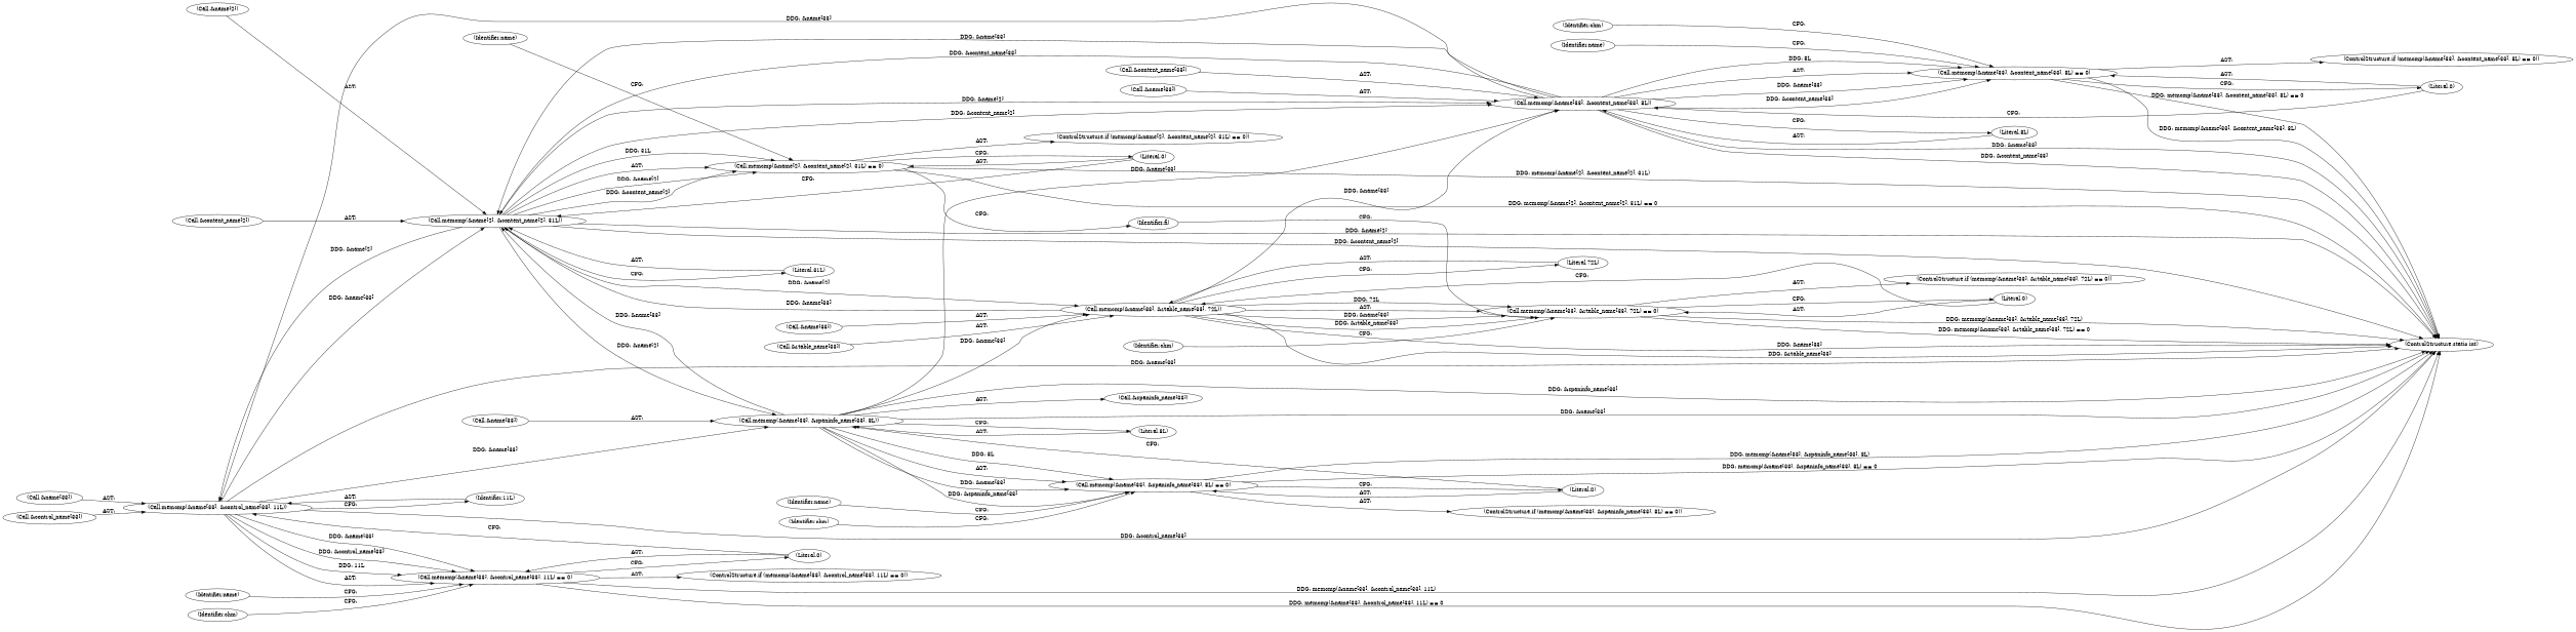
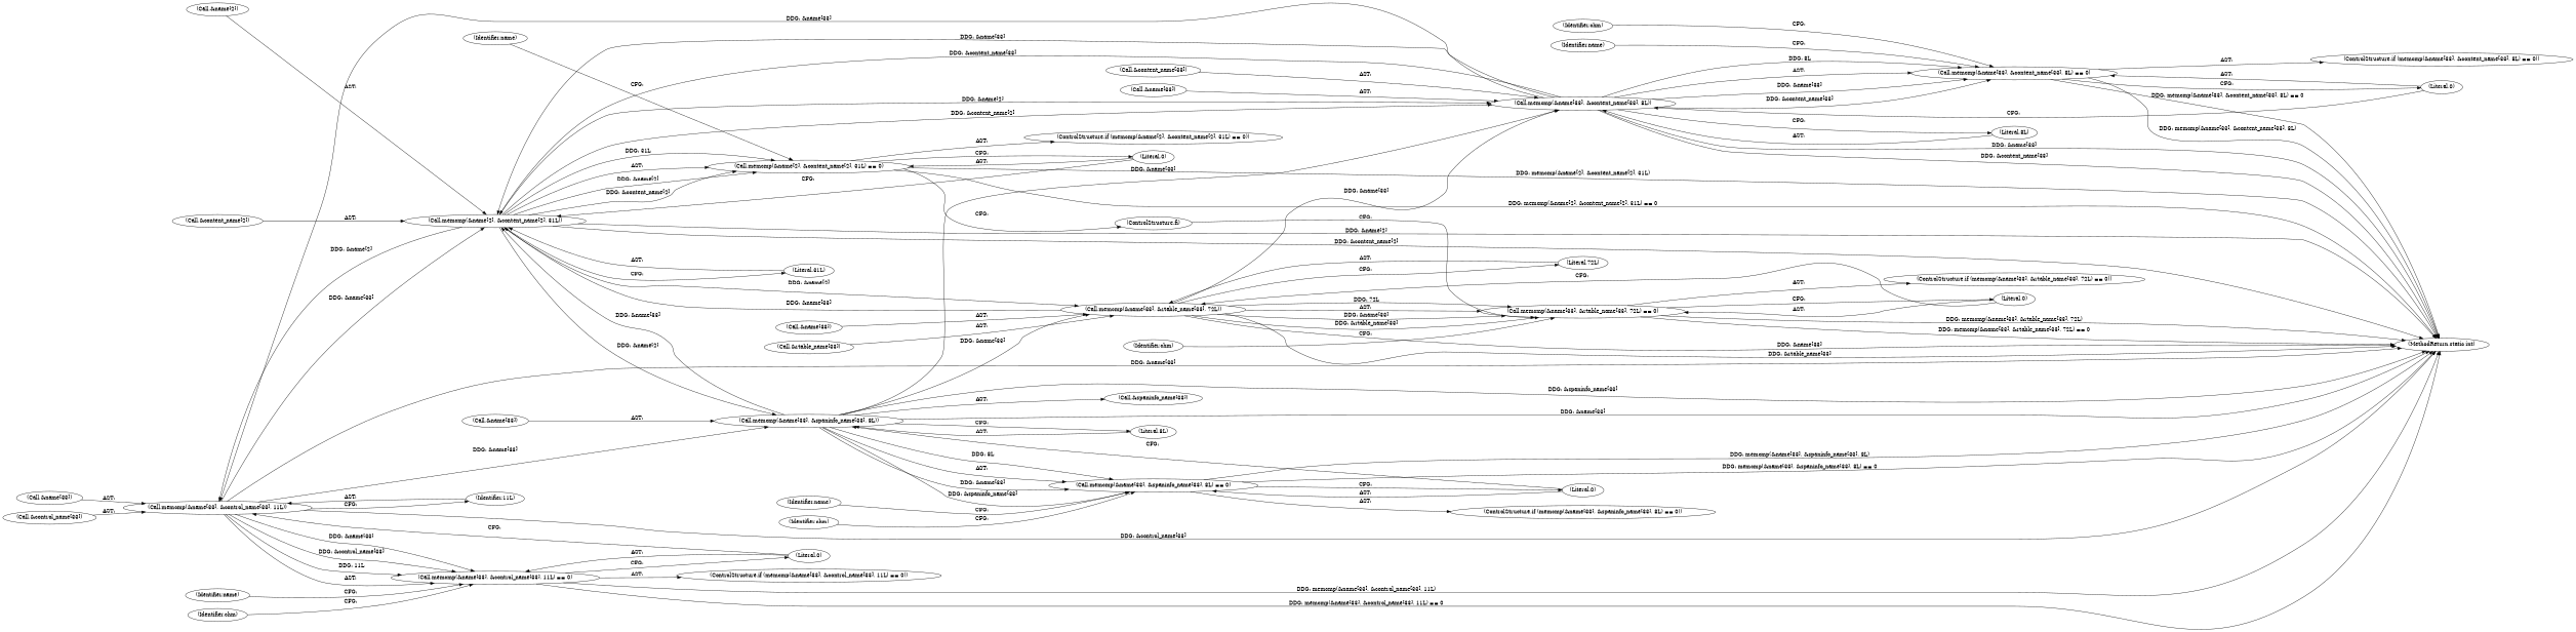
  digraph {
    rankdir=LR
    n1 [label="(Call,memcmp(&name[33], &control_name[33], 11L))"]
    n2 [label="(Call,memcmp(&name[2], &content_name[2], 31L))"]
    n3 [label="(Call,memcmp(&name[33], &spaninfo_name[33], 8L))"]
    n4 [label="(Call,memcmp(&name[33], &control_name[33], 11L) == 0)"]
-   n5 [label="(ControlStructure,static int)"]
+   n5 [label="(MethodReturn,static int)"]
    n6 [label="(Identifier,11L)"]
    n7 [label="(Call,memcmp(&name[33], &content_name[33], 8L))"]
    n8 [label="(Call,memcmp(&name[33], &rtable_name[33], 72L))"]
    n9 [label="(Call,memcmp(&name[2], &content_name[2], 31L) == 0)"]
    n10 [label="(Literal,31L)"]
    n11 [label="(Call,memcmp(&name[33], &content_name[33], 8L) == 0)"]
    n12 [label="(Literal,8L)"]
    n13 [label="(Call,memcmp(&name[33], &spaninfo_name[33], 8L) == 0)"]
    n14 [label="(Literal,8L)"]
    n15 [label="(Call,&spaninfo_name[33])"]
    n16 [label="(Literal,0)"]
    n17 [label="(ControlStructure,if (memcmp(&name[33], &control_name[33], 11L) == 0))"]
    n18 [label="(Call,memcmp(&name[33], &rtable_name[33], 72L) == 0)"]
    n19 [label="(Literal,72L)"]
    n20 [label="(ControlStructure,if (memcmp(&name[2], &content_name[2], 31L) == 0))"]
    n21 [label="(Literal,0)"]
-   n22 [label="(Identifier,fi)"]
+   n22 [label="(ControlStructure,fi)"]
    n23 [label="(ControlStructure,if (memcmp(&name[33], &content_name[33], 8L) == 0))"]
    n24 [label="(Literal,0)"]
    n25 [label="(ControlStructure,if (memcmp(&name[33], &rtable_name[33], 72L) == 0))"]
    n26 [label="(Literal,0)"]
    n27 [label="(ControlStructure,if (memcmp(&name[33], &spaninfo_name[33], 8L) == 0))"]
    n28 [label="(Literal,0)"]
    n29 [label="(Call,&content_name[33])"]
    n30 [label="(Identifier,name)"]
    n31 [label="(Identifier,name)"]
    n32 [label="(Identifier,chm)"]
    n33 [label="(Identifier,name)"]
    n34 [label="(Call,&name[2])"]
    n35 [label="(Call,&name[33])"]
    n36 [label="(Identifier,chm)"]
    n37 [label="(Identifier,name)"]
    n38 [label="(Call,&name[33])"]
    n39 [label="(Call,&control_name[33])"]
    n40 [label="(Call,&rtable_name[33])"]
    n41 [label="(Identifier,chm)"]
    n42 [label="(Call,&content_name[2])"]
    n43 [label="(Call,&name[33])"]
    n44 [label="(Call,&name[33])"]
    n45 [label="(Identifier,chm)"]
    n1 -> n2 [label="DDG: &name[33]"]
    n1 -> n3 [label="DDG: &name[33]"]
    n1 -> n4 [label="AST: "]
    n1 -> n4 [label="DDG: &name[33]"]
    n1 -> n4 [label="DDG: &control_name[33]"]
    n1 -> n4 [label="DDG: 11L"]
    n1 -> n5 [label="DDG: &name[33]"]
    n1 -> n5 [label="DDG: &control_name[33]"]
    n1 -> n6 [label="CFG: "]
    n2 -> n1 [label="DDG: &name[2]"]
    n2 -> n3 [label="DDG: &name[2]"]
    n2 -> n5 [label="DDG: &name[2]"]
    n2 -> n5 [label="DDG: &content_name[2]"]
    n2 -> n7 [label="DDG: &name[2]"]
    n2 -> n7 [label="DDG: &content_name[2]"]
    n2 -> n8 [label="DDG: &name[2]"]
    n2 -> n9 [label="AST: "]
    n2 -> n9 [label="DDG: &name[2]"]
    n2 -> n9 [label="DDG: &content_name[2]"]
    n2 -> n9 [label="DDG: 31L"]
    n2 -> n10 [label="CFG: "]
    n3 -> n2 [label="DDG: &name[33]"]
    n3 -> n5 [label="DDG: &spaninfo_name[33]"]
    n3 -> n5 [label="DDG: &name[33]"]
    n3 -> n7 [label="DDG: &name[33]"]
    n3 -> n8 [label="DDG: &name[33]"]
    n3 -> n13 [label="AST: "]
    n3 -> n13 [label="DDG: &name[33]"]
    n3 -> n13 [label="DDG: &spaninfo_name[33]"]
    n3 -> n13 [label="DDG: 8L"]
    n3 -> n14 [label="CFG: "]
    n3 -> n15 [label="AST: "]
    n4 -> n5 [label="DDG: memcmp(&name[33], &control_name[33], 11L)"]
    n4 -> n5 [label="DDG: memcmp(&name[33], &control_name[33], 11L) == 0"]
    n4 -> n16 [label="CFG: "]
    n4 -> n17 [label="AST: "]
    n6 -> n1 [label="AST: "]
    n7 -> n1 [label="DDG: &name[33]"]
    n7 -> n2 [label="DDG: &name[33]"]
    n7 -> n2 [label="DDG: &content_name[33]"]
    n7 -> n5 [label="DDG: &name[33]"]
    n7 -> n5 [label="DDG: &content_name[33]"]
    n7 -> n11 [label="AST: "]
    n7 -> n11 [label="DDG: &name[33]"]
    n7 -> n11 [label="DDG: &content_name[33]"]
    n7 -> n11 [label="DDG: 8L"]
    n7 -> n12 [label="CFG: "]
    n8 -> n2 [label="DDG: &name[33]"]
    n8 -> n5 [label="DDG: &name[33]"]
    n8 -> n5 [label="DDG: &rtable_name[33]"]
    n8 -> n7 [label="DDG: &name[33]"]
    n8 -> n18 [label="AST: "]
    n8 -> n18 [label="DDG: &name[33]"]
    n8 -> n18 [label="DDG: &rtable_name[33]"]
    n8 -> n18 [label="DDG: 72L"]
    n8 -> n19 [label="CFG: "]
    n9 -> n5 [label="DDG: memcmp(&name[2], &content_name[2], 31L)"]
    n9 -> n5 [label="DDG: memcmp(&name[2], &content_name[2], 31L) == 0"]
    n9 -> n20 [label="AST: "]
    n9 -> n21 [label="CFG: "]
    n9 -> n22 [label="CFG: "]
    n10 -> n2 [label="AST: "]
    n11 -> n5 [label="DDG: memcmp(&name[33], &content_name[33], 8L) == 0"]
    n11 -> n5 [label="DDG: memcmp(&name[33], &content_name[33], 8L)"]
    n11 -> n23 [label="AST: "]
    n11 -> n24 [label="CFG: "]
    n12 -> n7 [label="AST: "]
    n13 -> n5 [label="DDG: memcmp(&name[33], &spaninfo_name[33], 8L)"]
    n13 -> n5 [label="DDG: memcmp(&name[33], &spaninfo_name[33], 8L) == 0"]
    n13 -> n27 [label="AST: "]
    n13 -> n28 [label="CFG: "]
    n14 -> n3 [label="AST: "]
    n16 -> n1 [label="CFG: "]
    n16 -> n4 [label="AST: "]
    n18 -> n5 [label="DDG: memcmp(&name[33], &rtable_name[33], 72L)"]
    n18 -> n5 [label="DDG: memcmp(&name[33], &rtable_name[33], 72L) == 0"]
    n18 -> n25 [label="AST: "]
    n18 -> n26 [label="CFG: "]
    n19 -> n8 [label="AST: "]
    n21 -> n2 [label="CFG: "]
    n21 -> n9 [label="AST: "]
    n22 -> n18 [label="CFG: "]
    n24 -> n7 [label="CFG: "]
    n24 -> n11 [label="AST: "]
    n26 -> n8 [label="CFG: "]
    n26 -> n18 [label="AST: "]
    n28 -> n3 [label="CFG: "]
    n28 -> n13 [label="AST: "]
    n29 -> n7 [label="AST: "]
    n30 -> n11 [label="CFG: "]
    n31 -> n9 [label="CFG: "]
    n32 -> n13 [label="CFG: "]
    n33 -> n4 [label="CFG: "]
    n34 -> n2 [label="AST: "]
    n35 -> n7 [label="AST: "]
    n36 -> n4 [label="CFG: "]
    n37 -> n13 [label="CFG: "]
    n38 -> n1 [label="AST: "]
    n39 -> n1 [label="AST: "]
    n40 -> n8 [label="AST: "]
    n41 -> n11 [label="CFG: "]
    n42 -> n2 [label="AST: "]
    n43 -> n8 [label="AST: "]
    n44 -> n3 [label="AST: "]
    n45 -> n18 [label="CFG: "]
  }
